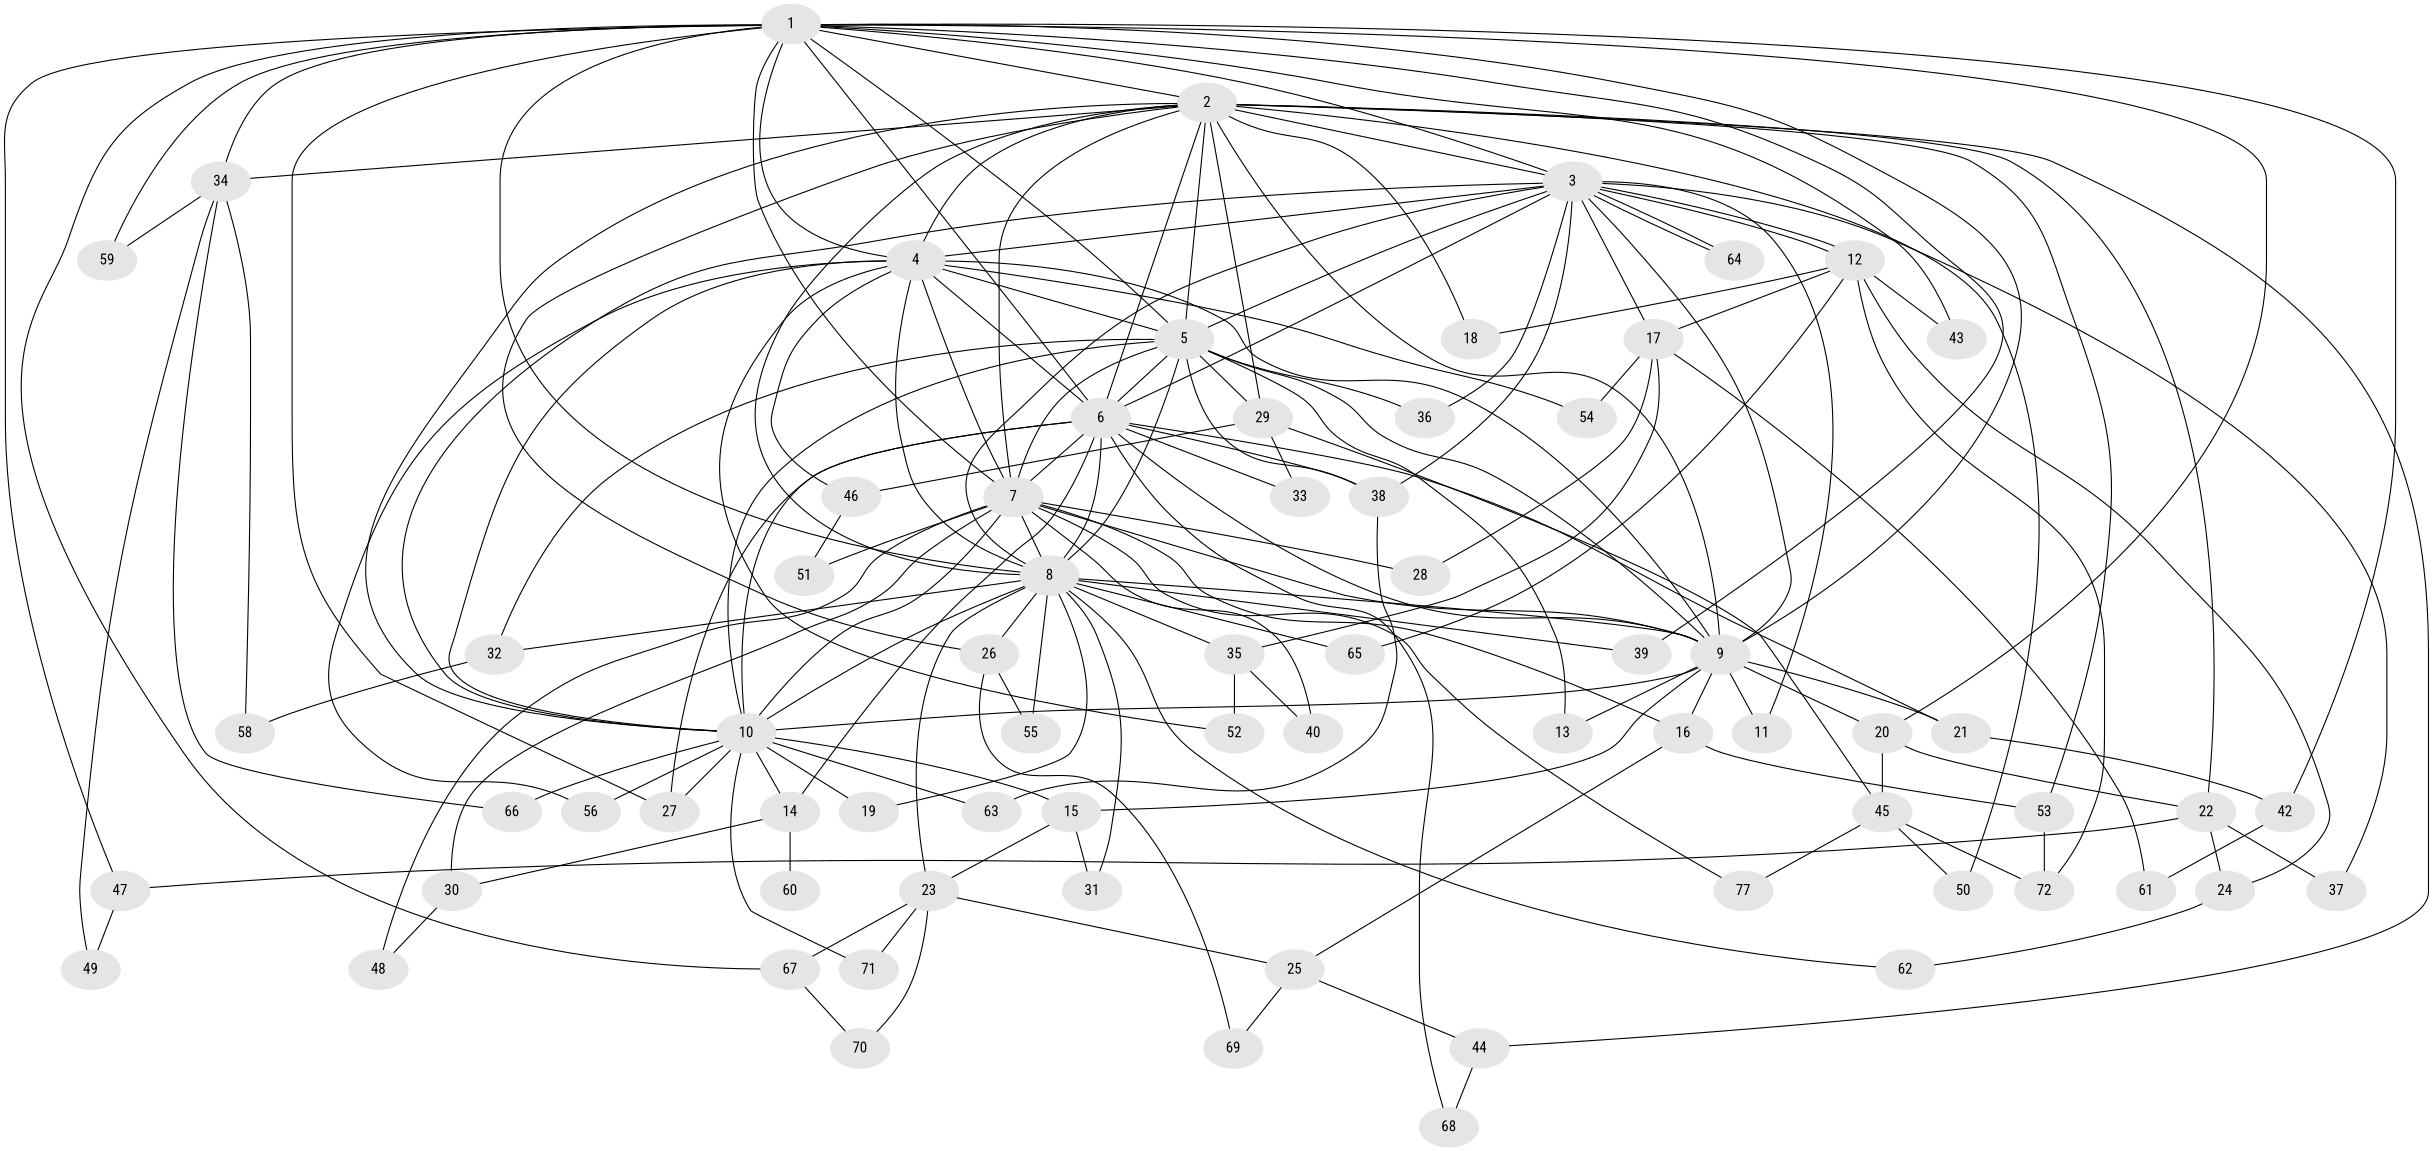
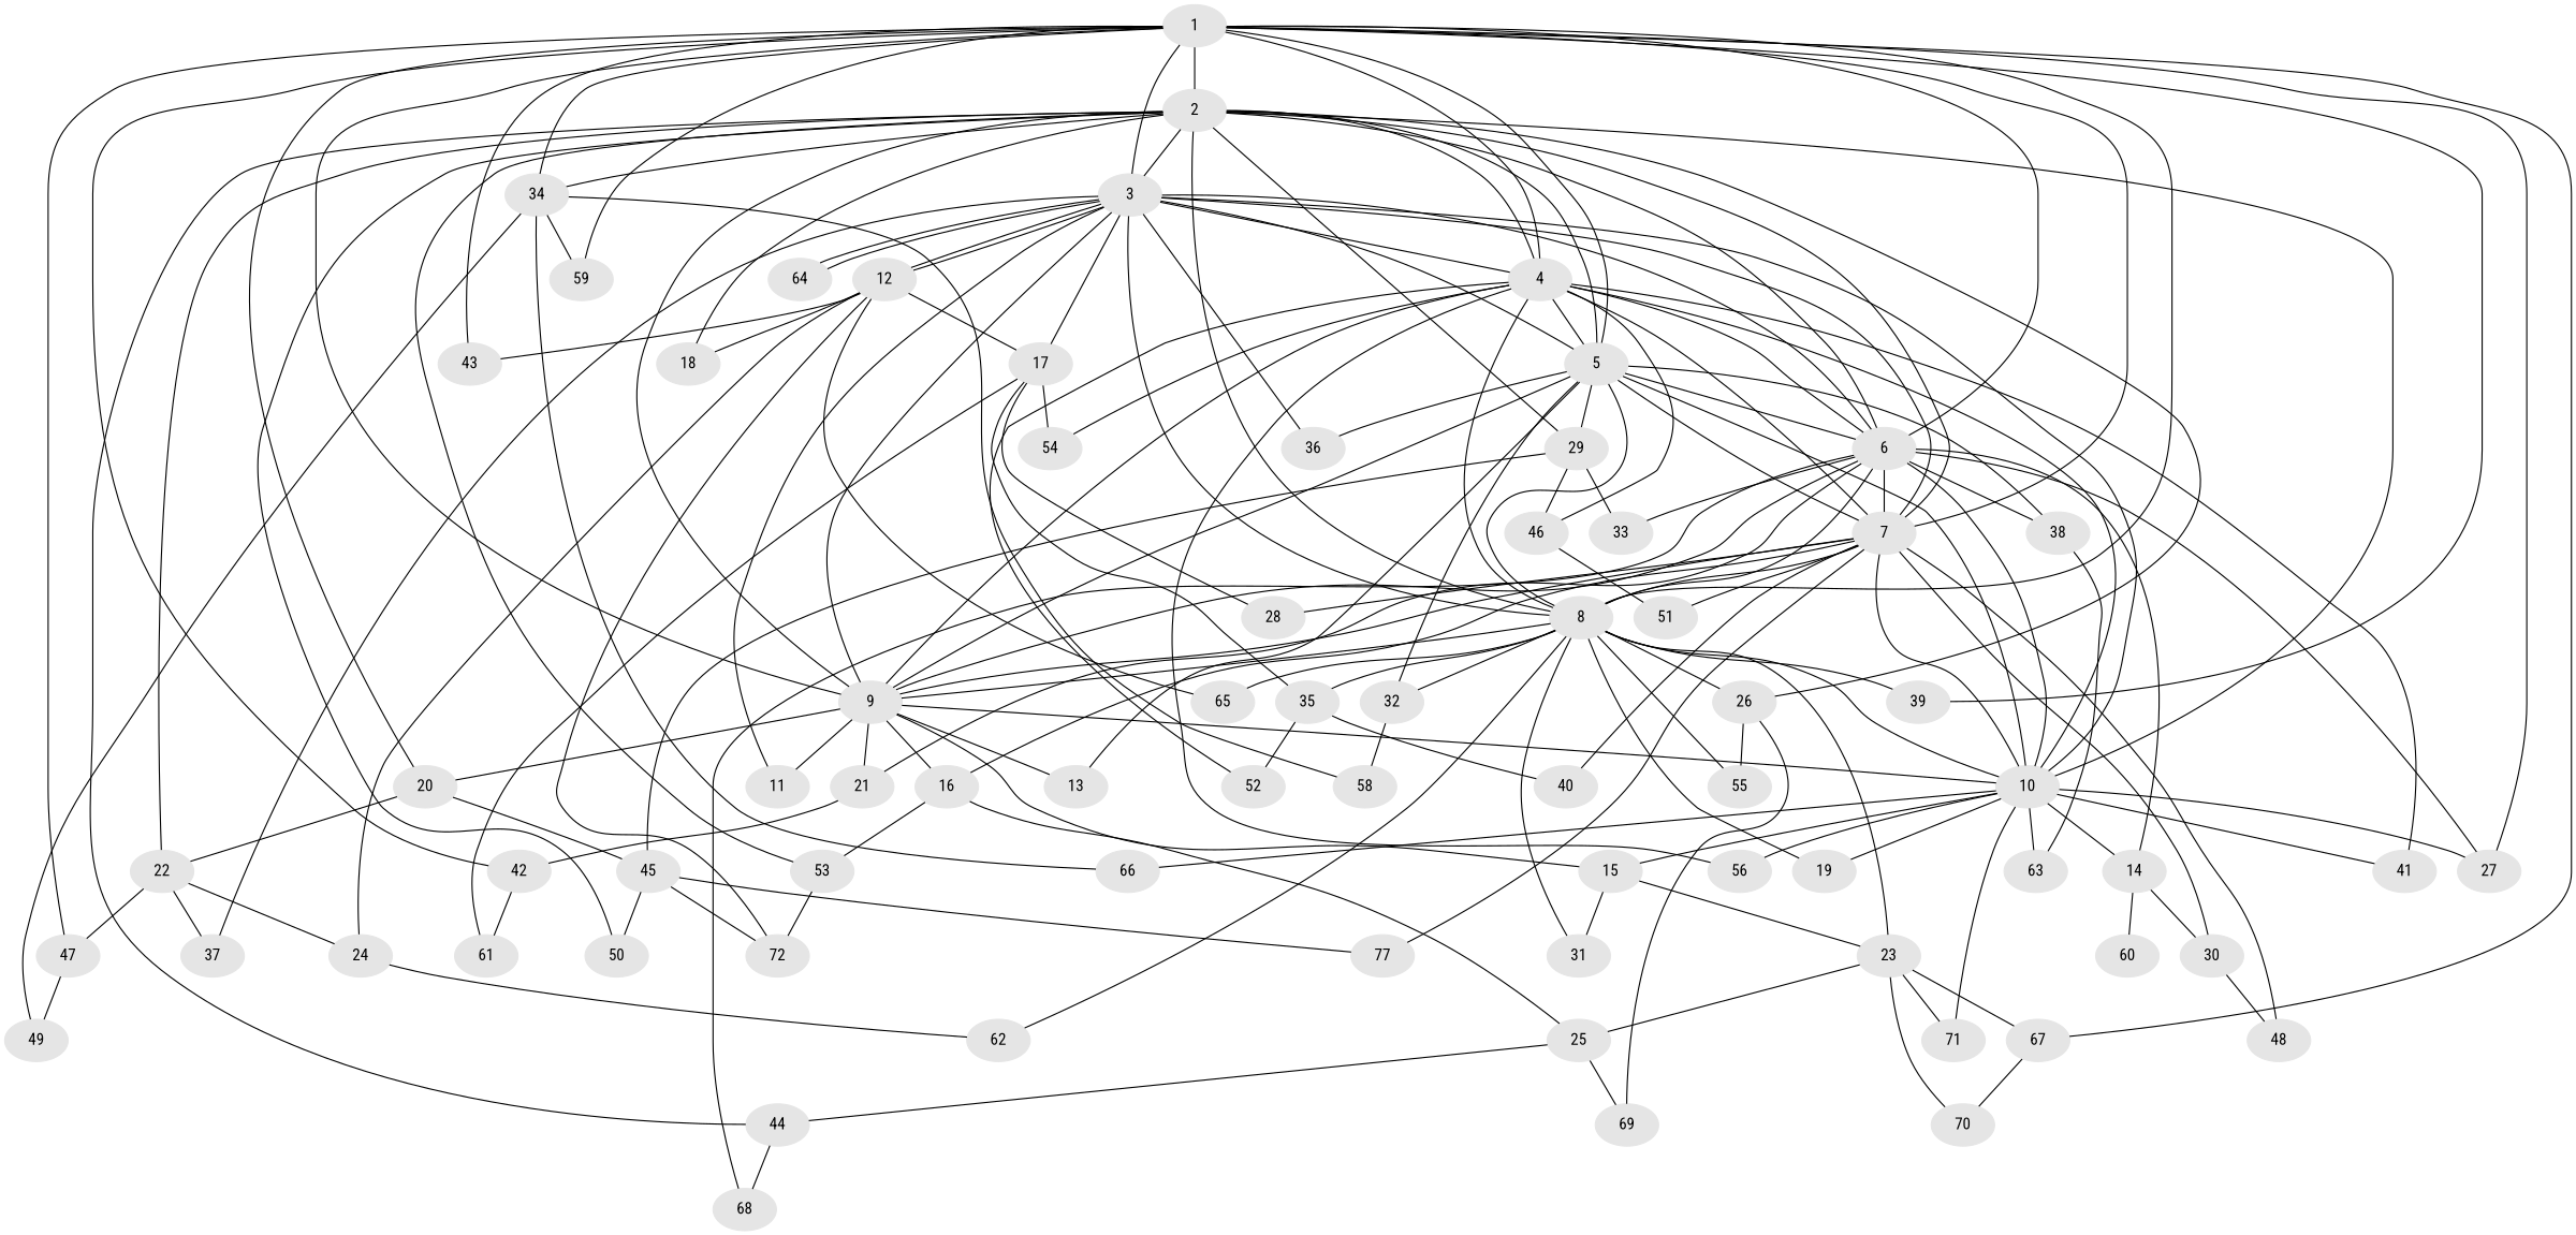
  graph {
    fontname="Roboto Condensed"
    node [color=gray90 fontname="Roboto Condensed" style=filled]
    edge [fontname="Roboto Condensed"]
    1
    2
    3
    4
    5
    6
    7
    8
    9
    20
    34
    39
    42
    43
    47
    59
    67
    27
    10
    18
    22
    26
    29
    44
    50
    53
    11
    12
    17
    36
    37
    64
+   41
    46
    52
    54
    56
    13
    32
    38
    14
    21
    33
    68
    16
    28
    30
    40
    48
    51
    n51 [label=77]
    19
    23
    31
    35
    55
    62
    65
    15
    63
    66
    71
    45
    58
    49
    61
    70
    24
    69
    72
    60
    25
    1 -- 2
    1 -- 3
    1 -- 4
    1 -- 5
    1 -- 6
    1 -- 7
    1 -- 8
    1 -- 9
    1 -- 20
    1 -- 34
    1 -- 39
    1 -- 42
    1 -- 43
    1 -- 47
    1 -- 59
    1 -- 67
    1 -- 27
    2 -- 3
    2 -- 4
    2 -- 5
    2 -- 6
    2 -- 7
    2 -- 8
    2 -- 9
    2 -- 34
    2 -- 10
    2 -- 18
    2 -- 22
    2 -- 26
    2 -- 29
    2 -- 44
    2 -- 50
    2 -- 53
    3 -- 4
    3 -- 5
    3 -- 6
-   3 -- 38
+   3 -- 7
    3 -- 8
    3 -- 9
    3 -- 10
    3 -- 11
    3 -- 12
    3 -- 12
    3 -- 17
    3 -- 36
    3 -- 37
    3 -- 64
    3 -- 64
    4 -- 5
    4 -- 6
    4 -- 7
    4 -- 8
    4 -- 9
    4 -- 10
+   4 -- 41
    4 -- 46
    4 -- 52
    4 -- 54
    4 -- 56
    5 -- 6
    5 -- 7
    5 -- 8
    5 -- 9
    5 -- 10
    5 -- 29
    5 -- 36
    5 -- 13
    5 -- 32
    5 -- 38
    6 -- 7
    6 -- 8
    6 -- 9
    6 -- 27
    6 -- 10
    6 -- 38
    6 -- 14
    6 -- 21
    6 -- 33
    6 -- 68
    7 -- 8
    7 -- 9
    7 -- 10
    7 -- 16
    7 -- 28
    7 -- 30
    7 -- 40
    7 -- 48
    7 -- 51
    7 -- n51
    8 -- 9
    8 -- 39
    8 -- 10
    8 -- 26
    8 -- 32
    8 -- 19
    8 -- 23
    8 -- 31
    8 -- 35
    8 -- 55
    8 -- 62
    8 -- 65
    9 -- 20
    9 -- 10
    9 -- 11
    9 -- 13
    9 -- 21
    9 -- 16
    9 -- 15
    20 -- 22
    20 -- 45
    34 -- 59
    34 -- 66
    34 -- 58
    34 -- 49
    42 -- 61
    47 -- 49
    67 -- 70
    10 -- 27
+   10 -- 41
    10 -- 56
    10 -- 14
    10 -- 19
    10 -- 15
    10 -- 63
    10 -- 66
    10 -- 71
    22 -- 47
    22 -- 37
    22 -- 24
    26 -- 55
    26 -- 69
    29 -- 46
    29 -- 33
    29 -- 45
    44 -- 68
    53 -- 72
    12 -- 43
    12 -- 18
    12 -- 17
    12 -- 65
    12 -- 24
    12 -- 72
    17 -- 54
    17 -- 28
    17 -- 35
    17 -- 61
    46 -- 51
    32 -- 58
    38 -- 63
    14 -- 30
    14 -- 60
    21 -- 42
    16 -- 53
    16 -- 25
    30 -- 48
    23 -- 67
    23 -- 71
    23 -- 70
    23 -- 25
    35 -- 52
    35 -- 40
    15 -- 23
    15 -- 31
    45 -- 50
    45 -- n51
    45 -- 72
    24 -- 62
    25 -- 44
    25 -- 69
  }
